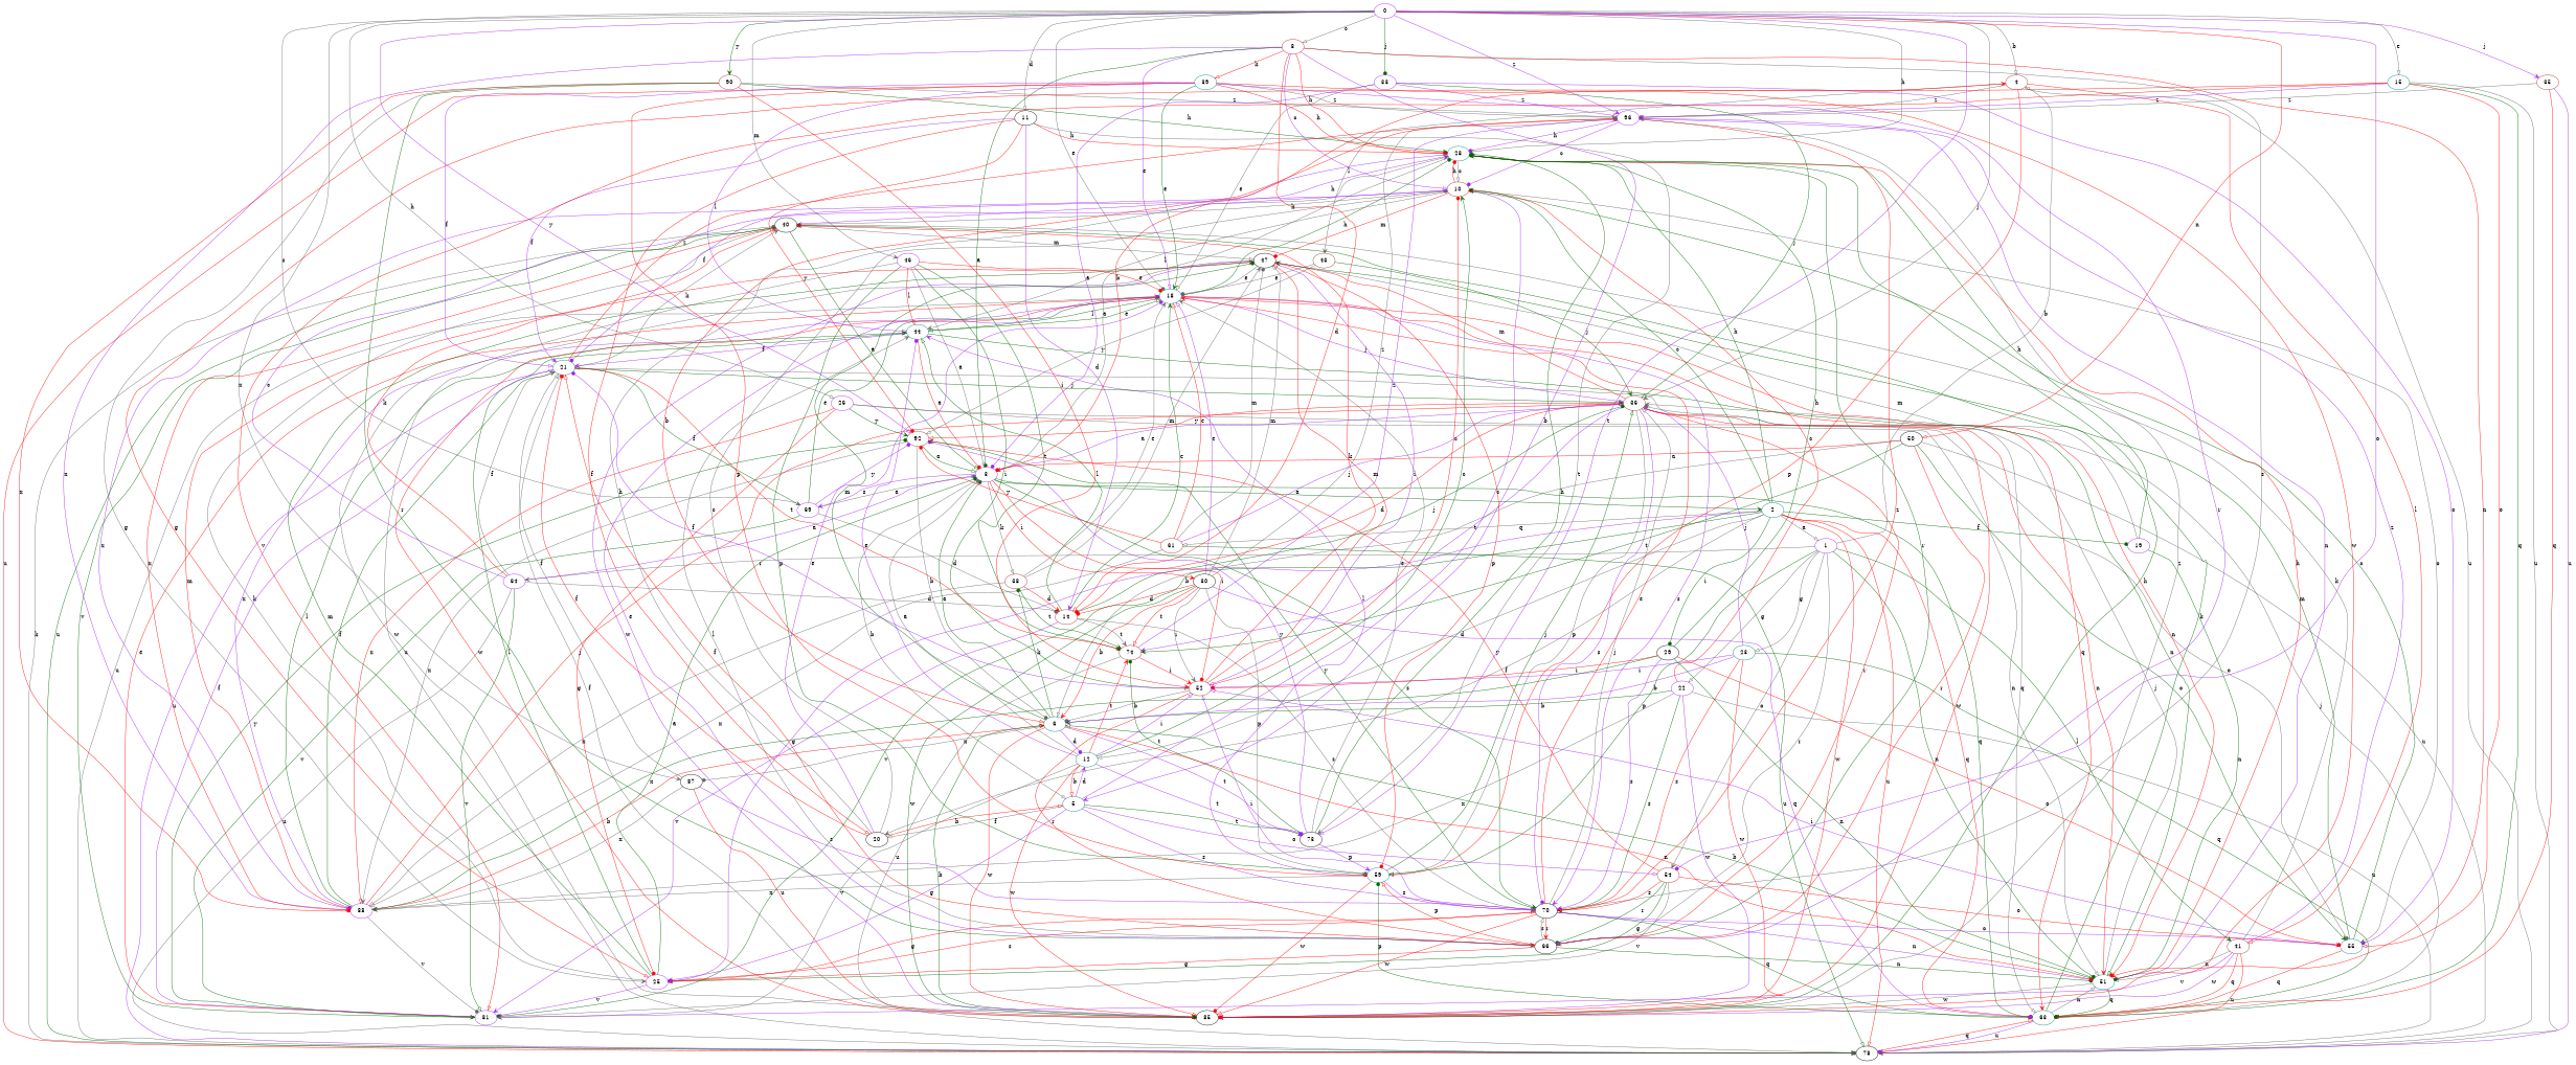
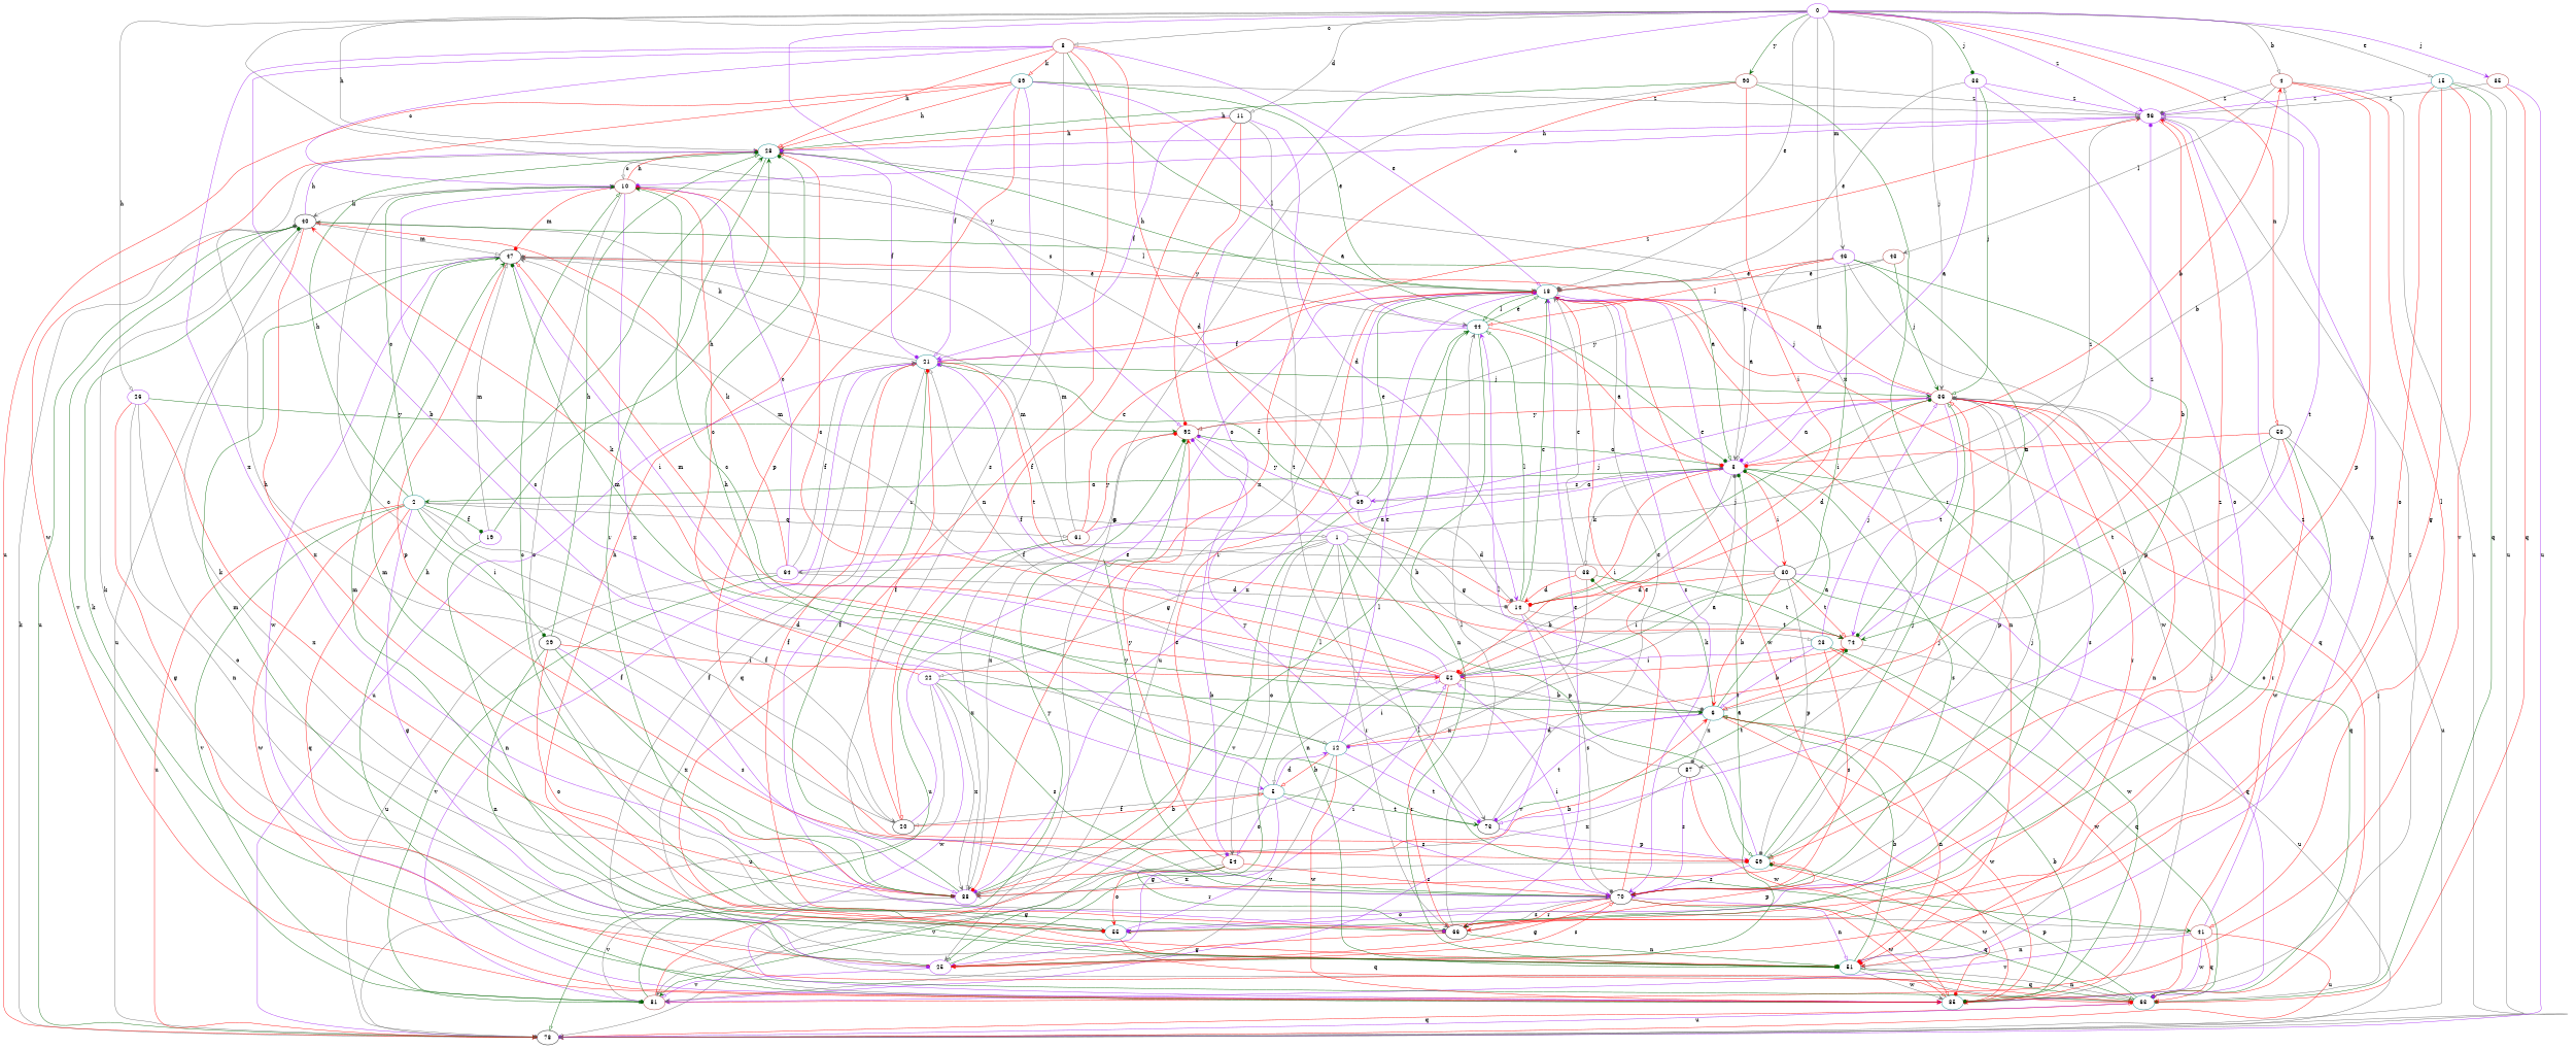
  strict digraph {
    node [color=brown]
    edge [arrowhead=onormal color=gray40]
    0 [color=purple]
    4
    8
    11 [color=black]
    15 [color=teal]
    18 [color=teal]
    26 [color=purple]
    28 [color=teal]
    33 [color=purple]
    35
    36
    46 [color=purple]
    50 [color=black]
    54
    69 [color=purple]
    73 [color=black]
    87 [color=black]
    90
    92
    96 [color=purple]
    41
    59 [color=teal]
    78 [color=black]
    43
    51 [color=teal]
    10
    3 [color=purple]
    5 [color=teal]
    70 [color=black]
    14
    39 [color=teal]
    88 [color=purple]
    20 [color=black]
    21 [color=teal]
    25 [color=purple]
    63 [color=teal]
-   81 [color=purple]
+   81
    55 [color=teal]
-   85 [color=black]
+   85 [color=teal]
    44 [color=teal]
    66 [color=black]
    47 [color=black]
    74
    n44 [label=52]
    6 [color=teal]
    1 [color=purple]
    22 [color=purple]
    23 [color=teal]
    64 [color=purple]
    40 [color=black]
    2 [color=teal]
    12 [color=teal]
    19 [color=purple]
    29 [color=black]
    61
    30 [color=black]
    38
    0 -> 4 [label=b]
    0 -> 8 [label=c]
    0 -> 11 [label=d]
    0 -> 15 [label=e]
    0 -> 18 [arrowhead=dot label=e]
    0 -> 26 [label=h]
    0 -> 28 [arrowhead=vee label=h]
    0 -> 33 [arrowhead=dot color=darkgreen label=j]
    0 -> 35 [arrowhead=vee color=purple label=j]
    0 -> 36 [arrowhead=vee label=j]
    0 -> 46 [arrowhead=vee label=m]
    0 -> 50 [color=red label=n]
    0 -> 54 [arrowhead=dot color=purple label=o]
    0 -> 69 [arrowhead=vee label=s]
    0 -> 73 [color=purple label=t]
    0 -> 87 [arrowhead=vee label=x]
    0 -> 90 [arrowhead=vee color=darkgreen label=y]
    0 -> 92 [color=purple label=y]
    0 -> 96 [arrowhead=vee color=purple label=z]
    4 -> 96 [arrowhead=dot label=z]
    4 -> 41 [color=red label=l]
    4 -> 59 [color=red label=p]
    4 -> 78 [arrowhead=vee label=u]
    4 -> 43 [arrowhead=vee label=l]
    8 -> 18 [color=purple label=e]
    8 -> 28 [color=red label=h]
    8 -> 51 [arrowhead=vee color=red label=n]
    8 -> 10 [color=purple label=c]
    8 -> 3 [arrowhead=dot color=darkgreen label=a]
    8 -> 5 [arrowhead=vee color=purple label=b]
    8 -> 70 [arrowhead=vee label=s]
    8 -> 14 [color=red label=d]
    8 -> 39 [color=red label=k]
    8 -> 88 [arrowhead=dot color=purple label=x]
    11 -> 28 [arrowhead=dot color=red label=h]
    11 -> 73 [arrowhead=vee label=t]
    11 -> 92 [arrowhead=dot color=red label=y]
    11 -> 14 [arrowhead=vee color=purple label=d]
    11 -> 20 [color=red label=f]
    11 -> 21 [arrowhead=vee color=purple label=f]
    15 -> 96 [arrowhead=vee color=purple label=z]
    15 -> 78 [label=u]
    15 -> 25 [color=red label=g]
    15 -> 63 [arrowhead=dot color=darkgreen label=q]
    15 -> 81 [color=red label=v]
    15 -> 55 [color=red label=o]
    18 -> 28 [arrowhead=dot color=darkgreen label=h]
    18 -> 36 [color=purple label=j]
    18 -> 78 [label=u]
    18 -> 51 [arrowhead=dot color=red label=n]
    18 -> 70 [arrowhead=vee color=purple label=s]
    18 -> 88 [arrowhead=dot color=purple label=x]
    18 -> 63 [arrowhead=vee color=red label=q]
    18 -> 85 [arrowhead=dot color=red label=w]
    18 -> 44 [color=darkgreen label=l]
    26 -> 92 [arrowhead=vee color=darkgreen label=y]
    26 -> 51 [label=n]
    26 -> 88 [color=red label=x]
    26 -> 25 [arrowhead=dot color=red label=g]
    26 -> 55 [arrowhead=dot label=o]
    28 -> 10 [label=c]
    28 -> 3 [arrowhead=vee label=a]
    28 -> 21 [arrowhead=dot color=purple label=f]
    28 -> 66 [arrowhead=dot color=darkgreen label=r]
    33 -> 18 [label=e]
    33 -> 36 [color=darkgreen label=j]
    33 -> 96 [color=purple label=z]
    33 -> 3 [arrowhead=dot color=purple label=a]
    33 -> 55 [arrowhead=dot color=purple label=o]
    35 -> 96 [label=z]
    35 -> 78 [arrowhead=vee color=purple label=u]
    35 -> 63 [color=red label=q]
    36 -> 92 [color=red label=y]
    36 -> 59 [label=p]
    36 -> 51 [arrowhead=vee color=red label=n]
    36 -> 3 [color=purple label=a]
    36 -> 70 [arrowhead=dot color=purple label=s]
    36 -> 14 [arrowhead=dot color=red label=d]
    36 -> 85 [color=red label=w]
    36 -> 66 [arrowhead=vee color=red label=r]
    36 -> 47 [arrowhead=vee color=red label=m]
    36 -> 74 [arrowhead=vee color=purple label=t]
    46 -> 18 [arrowhead=dot color=red label=e]
    46 -> 59 [color=darkgreen label=p]
    46 -> 3 [label=a]
    46 -> 85 [arrowhead=dot label=w]
    46 -> 44 [color=red label=l]
    46 -> 74 [arrowhead=dot color=darkgreen label=t]
    46 -> n44 [color=darkgreen label=i]
    50 -> 78 [label=u]
    50 -> 3 [arrowhead=dot color=red label=a]
    50 -> 55 [arrowhead=vee color=darkgreen label=o]
    50 -> 66 [arrowhead=dot color=red label=r]
    50 -> 74 [arrowhead=vee color=darkgreen label=t]
    50 -> 6 [label=b]
    54 -> 92 [arrowhead=vee color=red label=y]
    54 -> 70 [arrowhead=vee color=red label=s]
    54 -> 25 [color=darkgreen label=g]
    54 -> 81 [arrowhead=vee label=v]
    54 -> 55 [arrowhead=vee color=red label=o]
    54 -> 66 [arrowhead=dot color=darkgreen label=r]
    69 -> 18 [arrowhead=dot color=darkgreen label=e]
    69 -> 92 [arrowhead=dot color=purple label=y]
    69 -> 3 [arrowhead=dot label=a]
    69 -> 14 [arrowhead=dot label=d]
    69 -> 21 [color=darkgreen label=f]
    69 -> 81 [arrowhead=vee color=darkgreen label=v]
    73 -> 18 [arrowhead=vee label=e]
    73 -> 28 [arrowhead=dot color=darkgreen label=h]
    73 -> 92 [arrowhead=dot color=purple label=y]
    73 -> 59 [arrowhead=vee color=purple label=p]
    73 -> 74 [arrowhead=dot color=darkgreen label=t]
    87 -> 70 [arrowhead=dot color=purple label=s]
    87 -> 88 [arrowhead=vee label=x]
    87 -> 21 [label=f]
-   87 -> 85 [color=red label=u]
+   87 -> 85 [color=red label=w]
    90 -> 28 [arrowhead=vee color=darkgreen label=h]
    90 -> 96 [label=z]
    90 -> 88 [arrowhead=dot color=red label=x]
    90 -> 25 [arrowhead=vee label=g]
    90 -> 66 [arrowhead=vee color=darkgreen label=r]
    90 -> n44 [arrowhead=vee color=red label=i]
    92 -> 3 [color=darkgreen label=a]
    92 -> 88 [arrowhead=vee label=x]
    92 -> 6 [arrowhead=dot label=b]
    96 -> 28 [arrowhead=dot color=purple label=h]
    96 -> 51 [color=purple label=n]
    96 -> 10 [arrowhead=dot color=purple label=c]
    96 -> 6 [color=red label=b]
    41 -> 96 [arrowhead=vee color=purple label=z]
    41 -> 78 [arrowhead=vee color=red label=u]
    41 -> 51 [label=n]
    41 -> 63 [color=red label=q]
    41 -> 81 [arrowhead=vee color=purple label=v]
    41 -> 85 [arrowhead=dot color=purple label=w]
    41 -> 40 [label=k]
    59 -> 36 [color=darkgreen label=j]
    59 -> 70 [arrowhead=vee color=purple label=s]
    59 -> 88 [arrowhead=vee label=x]
    59 -> 85 [arrowhead=dot color=red label=w]
    59 -> 44 [arrowhead=vee color=purple label=l]
    78 -> 63 [color=red label=q]
    78 -> 40 [arrowhead=dot label=k]
    43 -> 18 [arrowhead=dot label=e]
    43 -> 36 [arrowhead=vee color=darkgreen label=j]
    43 -> 92 [label=y]
    51 -> 28 [color=red label=h]
    51 -> 36 [arrowhead=dot label=j]
    51 -> 63 [color=darkgreen label=q]
    51 -> 85 [arrowhead=vee label=w]
    51 -> 6 [color=darkgreen label=b]
    10 -> 28 [arrowhead=dot color=red label=h]
    10 -> 88 [color=purple label=x]
    10 -> 55 [arrowhead=vee label=o]
    10 -> 44 [arrowhead=vee label=l]
    10 -> 47 [arrowhead=dot color=red label=m]
    10 -> 40 [arrowhead=vee label=k]
    3 -> 4 [arrowhead=vee color=red label=b]
    3 -> 69 [arrowhead=vee color=purple label=s]
    3 -> 5 [label=b]
    3 -> 70 [arrowhead=vee color=darkgreen label=s]
    3 -> 63 [arrowhead=dot color=darkgreen label=q]
    3 -> n44 [arrowhead=dot color=red label=i]
    3 -> 2 [arrowhead=vee color=darkgreen label=a]
    3 -> 30 [arrowhead=vee color=red label=i]
    3 -> 38 [label=k]
    5 -> 54 [color=purple label=o]
    5 -> 73 [arrowhead=vee color=darkgreen label=t]
    5 -> 10 [color=purple label=c]
    5 -> 70 [arrowhead=vee color=purple label=s]
    5 -> 20 [label=f]
    5 -> 25 [arrowhead=vee color=purple label=g]
    5 -> 12 [arrowhead=vee color=purple label=d]
    70 -> 18 [arrowhead=vee color=red label=e]
    70 -> 36 [label=j]
    70 -> 92 [color=darkgreen label=y]
-   96 -> 70 [arrowhead=vee color=red label=z]
+   70 -> 96 [arrowhead=vee color=red label=z]
    70 -> 51 [color=purple label=n]
    70 -> 25 [arrowhead=vee color=red label=g]
    70 -> 63 [color=darkgreen label=q]
    70 -> 55 [arrowhead=dot color=purple label=o]
    70 -> 85 [color=red label=w]
    70 -> 66 [arrowhead=vee color=red label=r]
    70 -> n44 [color=purple label=i]
    14 -> 18 [arrowhead=vee color=darkgreen label=e]
    14 -> 36 [arrowhead=dot color=darkgreen label=j]
    14 -> 70 [arrowhead=dot label=s]
    14 -> 81 [arrowhead=vee color=purple label=v]
    14 -> 44 [color=darkgreen label=l]
    14 -> 74 [arrowhead=vee label=t]
    39 -> 18 [arrowhead=vee color=darkgreen label=e]
    39 -> 28 [color=red label=h]
    39 -> 96 [label=z]
    39 -> 59 [arrowhead=dot color=red label=p]
    39 -> 78 [arrowhead=vee color=red label=u]
    39 -> 21 [color=purple label=f]
    39 -> 85 [arrowhead=vee color=red label=w]
    39 -> 44 [color=purple label=l]
    39 -> 66 [arrowhead=dot color=purple label=r]
    88 -> 36 [color=red label=j]
    88 -> 21 [color=darkgreen label=f]
    88 -> 81 [arrowhead=dot label=v]
    88 -> 44 [arrowhead=vee color=darkgreen label=l]
-   88 -> 47 [arrowhead=vee color=red label=m]
+   88 -> 47 [arrowhead=vee color=darkgreen label=m]
    88 -> 6 [arrowhead=vee color=red label=b]
    20 -> 18 [arrowhead=dot color=purple label=e]
    20 -> 28 [arrowhead=vee label=h]
    20 -> 10 [arrowhead=dot label=c]
    20 -> 5 [color=red label=b]
    20 -> 21 [arrowhead=dot color=red label=f]
    21 -> 36 [arrowhead=vee color=darkgreen label=j]
    21 -> 96 [arrowhead=vee color=red label=z]
    21 -> 78 [arrowhead=dot color=purple label=u]
    21 -> 63 [label=q]
    21 -> 74 [color=red label=t]
    21 -> 40 [arrowhead=vee label=k]
    25 -> 3 [arrowhead=dot color=darkgreen label=a]
    25 -> 70 [color=red label=s]
    25 -> 81 [color=purple label=v]
    25 -> 44 [color=darkgreen label=l]
    25 -> 47 [color=darkgreen label=m]
    25 -> 40 [arrowhead=dot label=k]
    63 -> 36 [arrowhead=vee label=j]
    63 -> 59 [arrowhead=dot color=darkgreen label=p]
    63 -> 78 [arrowhead=dot color=purple label=u]
    63 -> 51 [label=n]
    63 -> 40 [arrowhead=dot color=darkgreen label=k]
    81 -> 18 [arrowhead=vee color=red label=e]
    81 -> 92 [arrowhead=dot color=darkgreen label=y]
    81 -> 21 [color=purple label=f]
    55 -> 10 [color=darkgreen label=c]
    55 -> 63 [color=red label=q]
    55 -> 47 [arrowhead=vee color=darkgreen label=m]
    55 -> n44 [color=purple label=i]
    85 -> 28 [arrowhead=vee color=darkgreen label=h]
    85 -> 96 [label=z]
    85 -> 21 [label=f]
    85 -> 6 [color=darkgreen label=b]
    44 -> 18 [color=darkgreen label=e]
    44 -> 51 [color=darkgreen label=n]
    44 -> 3 [arrowhead=dot color=red label=a]
    44 -> 21 [arrowhead=vee color=purple label=f]
    66 -> 18 [arrowhead=vee color=purple label=e]
    66 -> 59 [color=red label=p]
    66 -> 51 [arrowhead=dot color=darkgreen label=n]
    66 -> 70 [label=s]
    66 -> 21 [color=red label=f]
    66 -> 25 [color=red label=g]
    66 -> 44 [arrowhead=vee label=l]
    47 -> 18 [arrowhead=dot label=e]
    47 -> 59 [arrowhead=dot color=red label=p]
    47 -> 78 [arrowhead=vee label=u]
    47 -> 85 [color=purple label=w]
    47 -> n44 [color=purple label=i]
    74 -> 96 [arrowhead=dot color=purple label=z]
    74 -> 78 [arrowhead=vee label=u]
    74 -> n44 [arrowhead=vee color=red label=i]
    n44 -> 10 [arrowhead=dot color=red label=c]
    n44 -> 21 [arrowhead=dot color=purple label=f]
    n44 -> 66 [color=red label=r]
    n44 -> 47 [color=red label=m]
    n44 -> 6 [arrowhead=dot label=b]
    n44 -> 40 [arrowhead=vee color=red label=k]
    6 -> 73 [arrowhead=dot color=purple label=t]
    6 -> 87 [arrowhead=dot label=x]
    6 -> 51 [arrowhead=dot color=red label=n]
    6 -> 3 [arrowhead=dot color=darkgreen label=a]
    6 -> 85 [arrowhead=vee color=red label=w]
    6 -> 47 [arrowhead=dot color=darkgreen label=m]
    6 -> 12 [arrowhead=dot color=purple label=d]
    6 -> 38 [arrowhead=dot color=darkgreen label=k]
    1 -> 4 [label=b]
    1 -> 54 [arrowhead=vee label=o]
    1 -> 41 [arrowhead=vee color=darkgreen label=l]
    1 -> 59 [color=darkgreen label=p]
    1 -> 51 [arrowhead=dot color=darkgreen label=n]
    1 -> 66 [arrowhead=vee label=r]
    1 -> 22 [label=g]
    1 -> 23 [label=g]
    1 -> 64 [arrowhead=vee label=r]
    22 -> 78 [label=u]
    22 -> 10 [arrowhead=dot color=red label=c]
    22 -> 70 [color=darkgreen label=s]
    22 -> 88 [arrowhead=vee label=x]
    22 -> 85 [arrowhead=vee color=purple label=w]
    22 -> 6 [arrowhead=vee color=darkgreen label=b]
    23 -> 36 [color=purple label=j]
    23 -> 70 [color=red label=s]
    23 -> 63 [arrowhead=dot color=darkgreen label=q]
    23 -> 85 [arrowhead=dot color=red label=w]
    23 -> n44 [arrowhead=dot color=purple label=i]
    23 -> 6 [color=purple label=b]
    64 -> 78 [arrowhead=dot label=u]
    64 -> 10 [color=purple label=c]
    64 -> 3 [color=purple label=a]
    64 -> 14 [arrowhead=dot label=d]
    64 -> 21 [arrowhead=vee label=f]
    64 -> 81 [color=darkgreen label=v]
    64 -> 40 [color=red label=k]
    40 -> 28 [arrowhead=vee color=purple label=h]
    40 -> 78 [color=darkgreen label=u]
    40 -> 3 [color=darkgreen label=a]
    40 -> 88 [color=red label=x]
    40 -> 81 [color=darkgreen label=v]
    40 -> 47 [label=m]
    2 -> 28 [arrowhead=dot color=darkgreen label=h]
    2 -> 78 [color=red label=u]
    2 -> 10 [arrowhead=vee color=darkgreen label=c]
    2 -> 20 [arrowhead=vee label=f]
    2 -> 25 [arrowhead=dot color=purple label=g]
    2 -> 63 [arrowhead=dot color=red label=q]
    2 -> 81 [arrowhead=dot color=darkgreen label=v]
    2 -> 85 [color=red label=w]
    2 -> 1 [label=a]
    2 -> 12 [label=d]
    2 -> 19 [arrowhead=dot color=darkgreen label=f]
    2 -> 29 [arrowhead=dot color=darkgreen label=i]
    2 -> 61 [label=q]
-   12 -> 44 [arrowhead=dot color=purple label=e]
+   12 -> 18 [arrowhead=dot color=purple label=e]
    12 -> 73 [arrowhead=dot color=purple label=t]
    12 -> 10 [arrowhead=vee color=darkgreen label=c]
    12 -> 3 [arrowhead=dot label=a]
    12 -> 5 [color=red label=b]
    12 -> 81 [arrowhead=vee label=v]
    12 -> 85 [color=red label=w]
    12 -> 74 [arrowhead=vee color=red label=t]
    12 -> n44 [color=purple label=i]
    19 -> 28 [arrowhead=vee color=darkgreen label=h]
    19 -> 51 [arrowhead=dot color=darkgreen label=n]
    19 -> 47 [label=m]
    29 -> 28 [color=darkgreen label=h]
    29 -> 51 [color=darkgreen label=n]
    29 -> 70 [arrowhead=vee color=purple label=s]
    29 -> 88 [color=darkgreen label=x]
    29 -> 55 [arrowhead=dot color=red label=o]
    29 -> n44 [arrowhead=vee color=red label=i]
    61 -> 18 [color=red label=e]
    61 -> 36 [color=purple label=j]
    61 -> 92 [arrowhead=dot color=red label=y]
    61 -> 78 [color=darkgreen label=u]
    61 -> 88 [label=x]
    61 -> 47 [arrowhead=dot label=m]
    30 -> 18 [color=purple label=e]
    30 -> 96 [arrowhead=dot label=z]
    30 -> 59 [arrowhead=dot label=p]
    30 -> 14 [arrowhead=dot color=red label=d]
    30 -> 63 [arrowhead=dot color=purple label=q]
    30 -> 85 [arrowhead=dot color=darkgreen label=w]
    30 -> 47 [label=m]
    30 -> 74 [color=red label=t]
    30 -> n44 [arrowhead=vee label=i]
    30 -> 6 [arrowhead=vee color=red label=b]
    38 -> 18 [arrowhead=vee label=e]
    38 -> 14 [arrowhead=vee color=red label=d]
    38 -> 88 [label=x]
    38 -> 47 [arrowhead=vee label=m]
    38 -> 74 [arrowhead=vee color=darkgreen label=t]
  }
